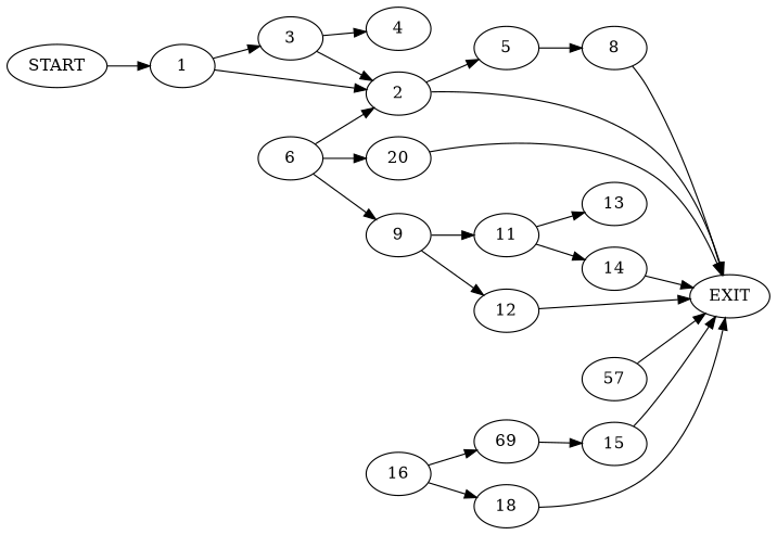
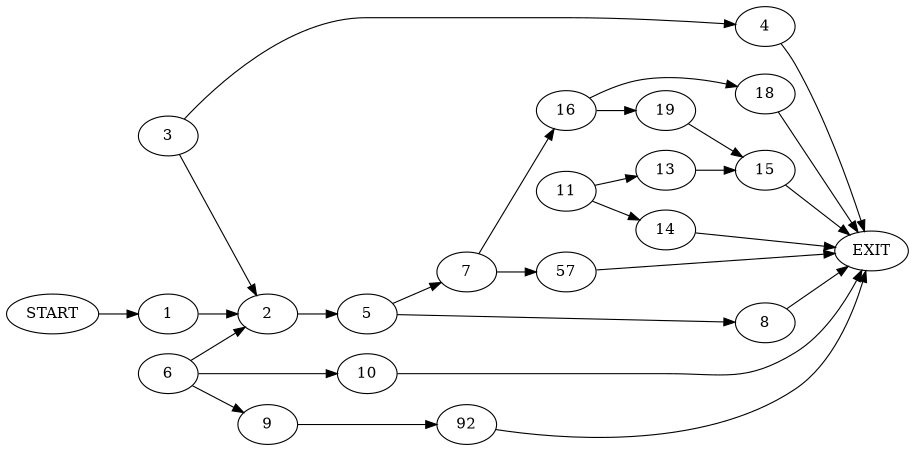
  digraph {
    rankdir=LR
    n1 [label=START]
    1
    2
    3
    n5 [label=EXIT]
    5
    4
+   7
    8
    6
    9
-   10 [label=20]
+   10
    16
    n14 [label=57]
    11
-   12
+   12 [label=92]
    18
-   19 [label=69]
+   19
    13
    14
    15
    n1 -> 1
    1 -> 2
-   1 -> 3
    2 -> 5
    3 -> 2
    3 -> 4
+   5 -> 7
    5 -> 8
-   2 -> n5
+   4 -> n5
+   7 -> 16
+   7 -> n14
    8 -> n5
    6 -> 2
    6 -> 9
    6 -> 10
-   9 -> 11
    9 -> 12
    10 -> n5
    16 -> 18
    16 -> 19
    n14 -> n5
    11 -> 13
    11 -> 14
    12 -> n5
    18 -> n5
    19 -> 15
+   13 -> 15
    14 -> n5
    15 -> n5
  }
